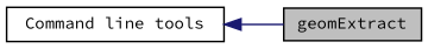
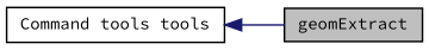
  digraph {
    rankdir=LR
    fontname="Source Code Pro"
    node [color=black fontname="Source Code Pro" fontsize=10 shape=record style=filled]
    n1 [fillcolor=grey75 fontcolor=black height=0.2 label=geomExtract width=0.4]
-   n2 [fillcolor=white height=0.2 label="Command line tools" width=0.4]
+   n2 [fillcolor=white height=0.2 label="Command tools tools" width=0.4]
    n2 -> n1 [color=midnightblue dir=back fontname="Source Code Pro" fontsize=8 labelfontname="FreeSans.ttf" labelfontsize=8 shape=plaintext style=solid]
  }
